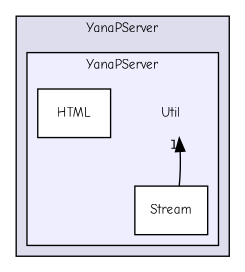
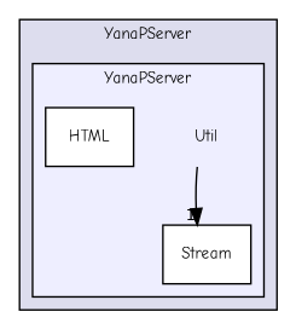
  digraph {
    compound=true
    fontname="Comic Neue"
    node [fontname="Comic Neue" fontsize=10 shape=box color=black fillcolor=white style=filled]
    n1 [label=Util shape=plaintext color="" fillcolor="" style=""]
    n2 [label=HTML]
    n3 [label=Stream]
    subgraph cluster_1 {
      bgcolor="#ddddee"
      fontsize=10
      label=YanaPServer
      pencolor=black
      subgraph cluster_2 {
        bgcolor="#eeeeff"
        fontsize=10
        pencolor=black
        n1
        n2
        n3
      }
    }
-   n3 -> n1 [headlabel=1 labeldistance=1.5 labelfontname=Helvetica labelfontsize=10 fontname="Comic Neue"]
+   n1 -> n3 [headlabel=1 labeldistance=1.5 labelfontname=Helvetica labelfontsize=10 fontname="Comic Neue"]
  }
